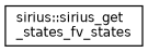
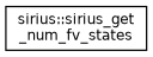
  digraph {
    rankdir=LR
-   n1 [color=black fillcolor=white fontname=Helvetica fontsize=10 height=0.2 label="sirius::sirius_get\l_states_fv_states" shape=record style=filled width=0.4]
+   n1 [color=black fillcolor=white fontname=Helvetica fontsize=10 height=0.2 label="sirius::sirius_get\l_num_fv_states" shape=record style=filled width=0.4]
  }
